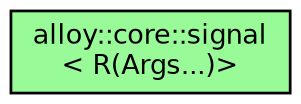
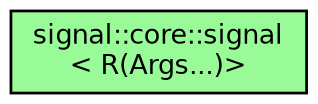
  digraph {
    rankdir=LR
-   n1 [color=black fillcolor=palegreen fontname=Helvetica fontsize=10 height=0.2 label="alloy::core::signal\l\< R(Args...)\>" shape=box style=filled width=0.4]
+   n1 [color=black fillcolor=palegreen fontname=Helvetica fontsize=10 height=0.2 label="signal::core::signal\l\< R(Args...)\>" shape=box style=filled width=0.4]
  }
